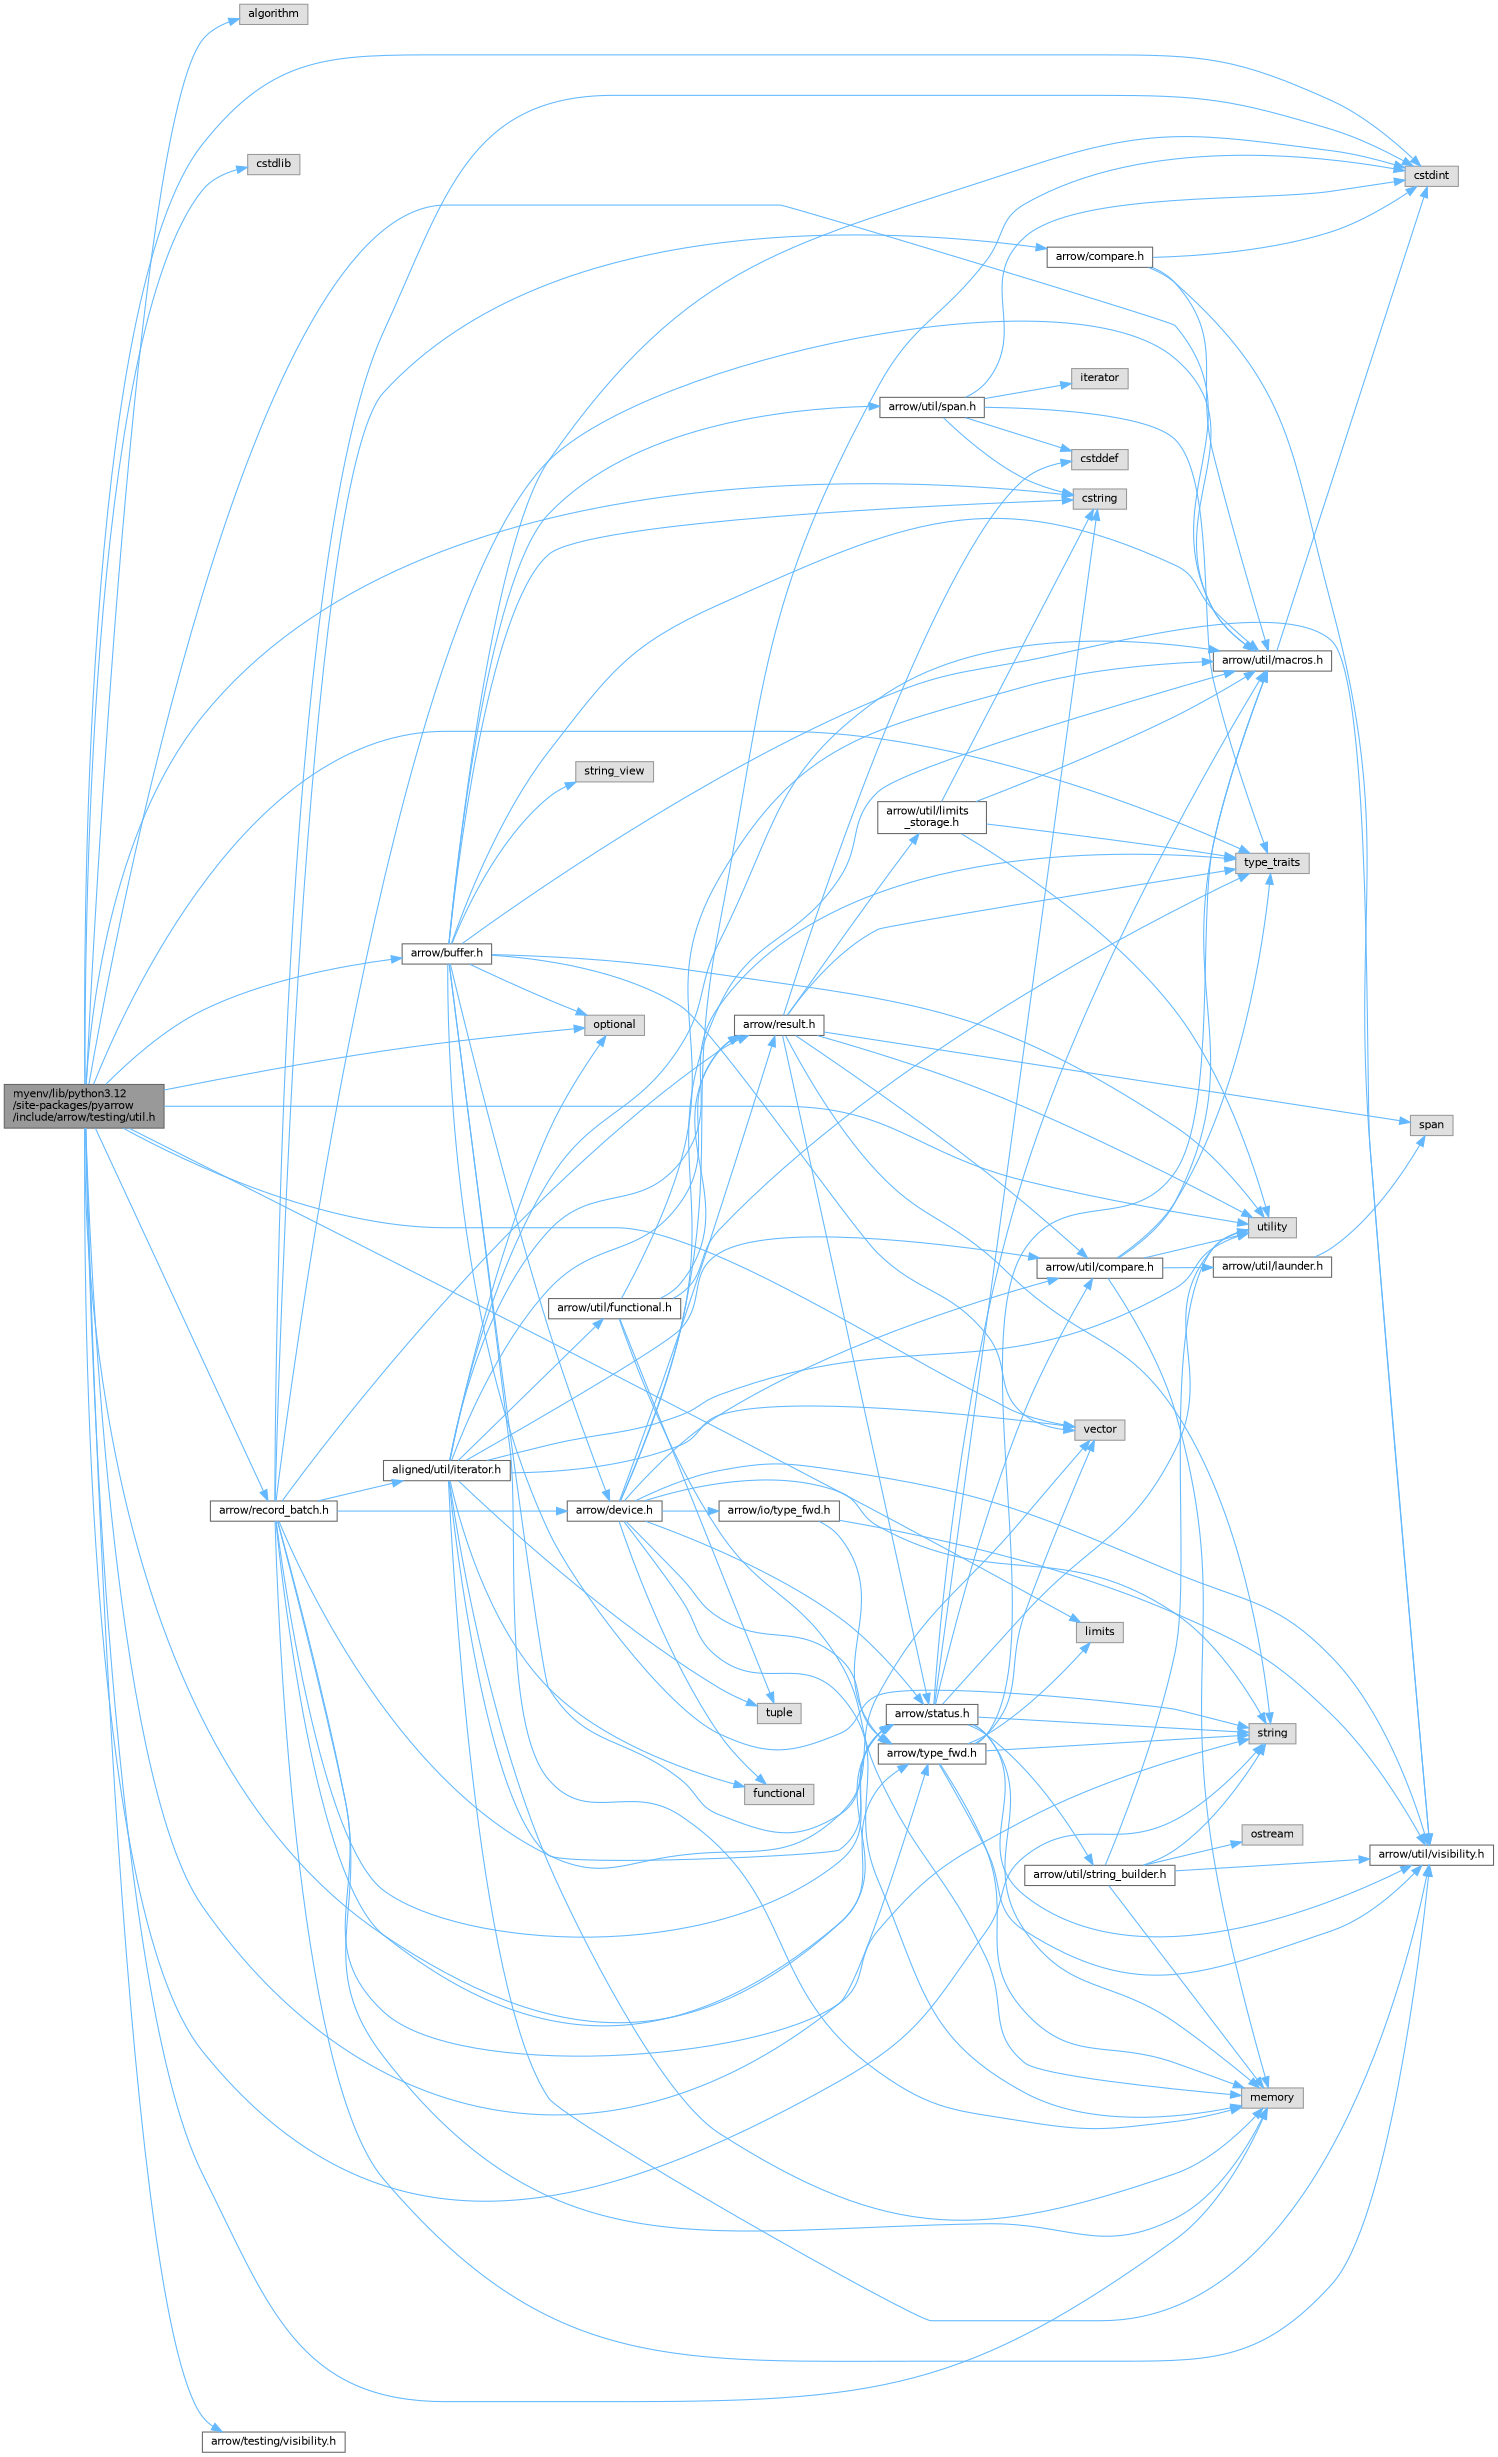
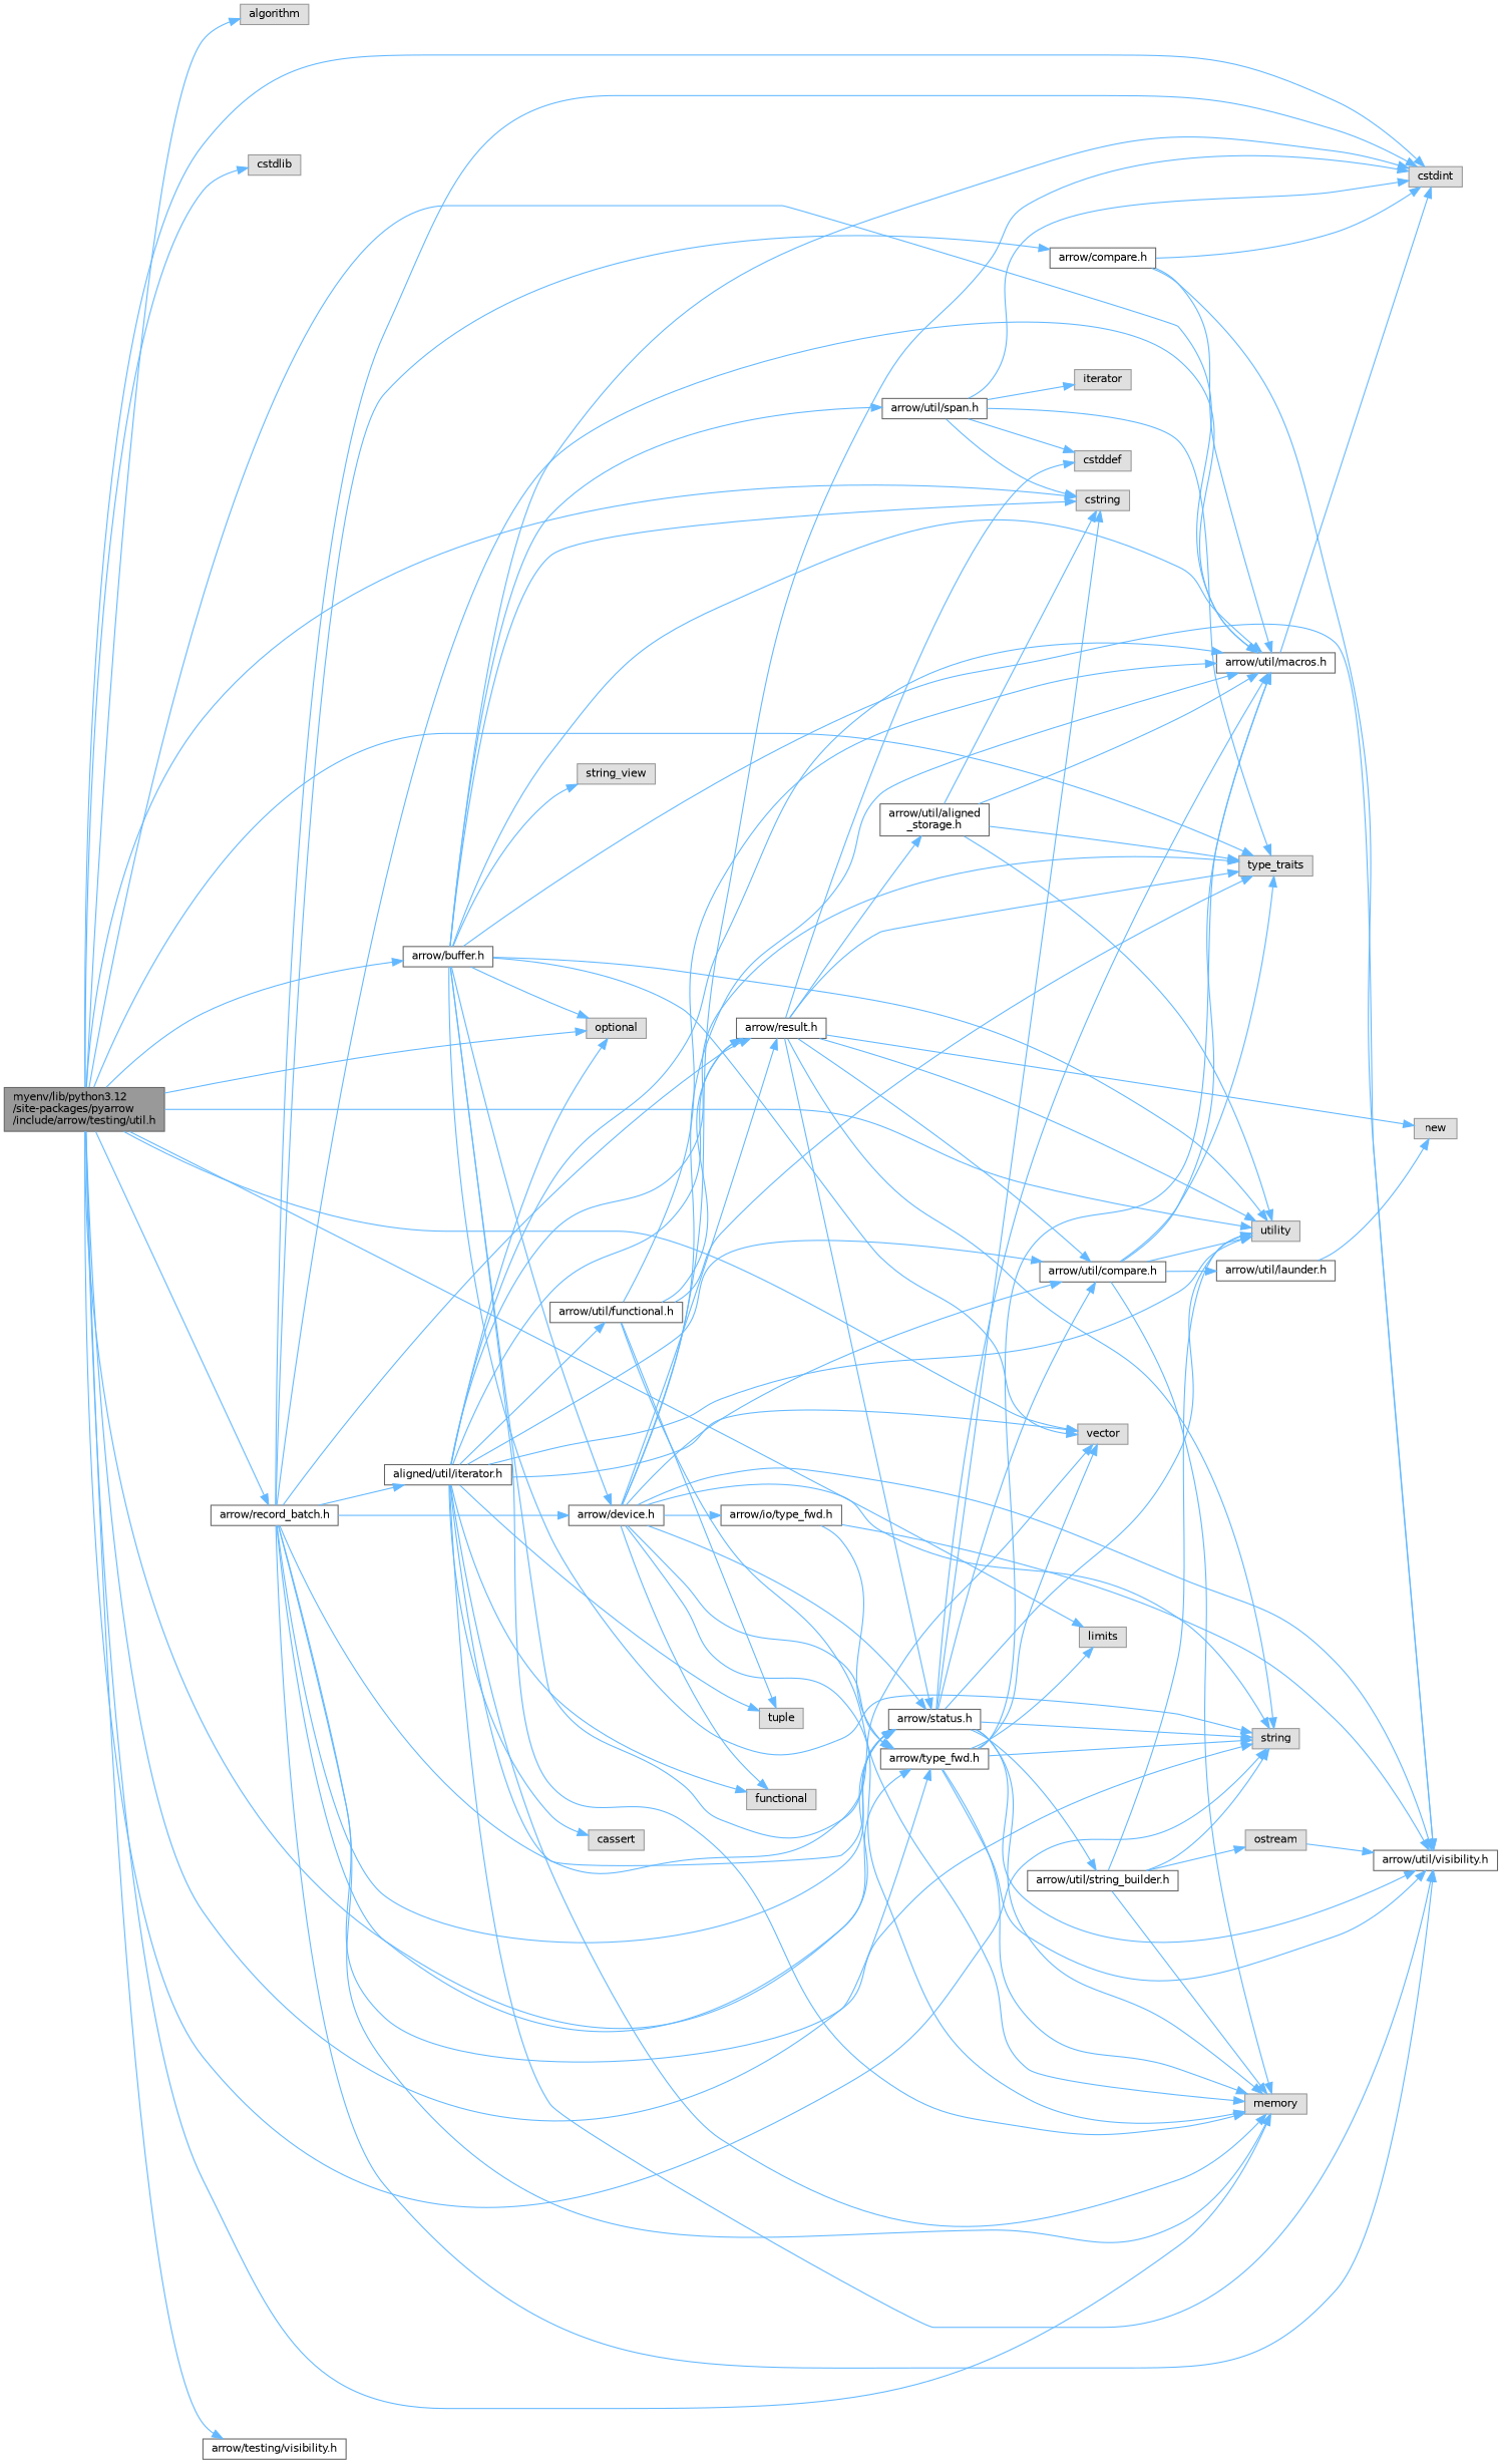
  digraph {
    rankdir=LR
    node [color=grey60 fillcolor="#E0E0E0" fontname=Helvetica fontsize=10 shape=box style=filled]
    edge [color=steelblue1 fontname=Helvetica fontsize=10 labelfontname=Helvetica labelfontsize=10 style=solid]
    n1 [color=gray40 fillcolor=grey60 fontcolor=black height=0.2 label="myenv/lib/python3.12\l/site-packages/pyarrow\l/include/arrow/testing/util.h" width=0.4]
    n2 [height=0.2 label=algorithm width=0.4]
    n3 [height=0.2 label=cstdint width=0.4]
    n4 [height=0.2 label=cstdlib width=0.4]
    n5 [height=0.2 label=cstring width=0.4]
    n6 [height=0.2 label=limits width=0.4]
    n7 [height=0.2 label=memory width=0.4]
    n8 [height=0.2 label=optional width=0.4]
    n9 [height=0.2 label=string width=0.4]
    n10 [height=0.2 label=type_traits width=0.4]
    n11 [height=0.2 label=utility width=0.4]
    n12 [height=0.2 label=vector width=0.4]
    n13 [color=grey40 fillcolor=white height=0.2 label="arrow/buffer.h" width=0.4]
    n14 [color=grey40 fillcolor=white height=0.2 label="arrow/type_fwd.h" width=0.4]
    n15 [color=grey40 fillcolor=white height=0.2 label="arrow/util/macros.h" width=0.4]
    n16 [color=grey40 fillcolor=white height=0.2 label="arrow/status.h" width=0.4]
    n17 [color=grey40 fillcolor=white height=0.2 label="arrow/record_batch.h" width=0.4]
    n18 [color=grey40 fillcolor=white height=0.2 label="arrow/testing/visibility.h" width=0.4]
    n19 [height=0.2 label=string_view width=0.4]
    n20 [color=grey40 fillcolor=white height=0.2 label="arrow/device.h" width=0.4]
    n21 [color=grey40 fillcolor=white height=0.2 label="arrow/util/visibility.h" width=0.4]
    n22 [color=grey40 fillcolor=white height=0.2 label="arrow/util/span.h" width=0.4]
    n23 [color=grey40 fillcolor=white height=0.2 label="arrow/util/compare.h" width=0.4]
    n24 [color=grey40 fillcolor=white height=0.2 label="arrow/util/string_builder.h" width=0.4]
    n25 [color=grey40 fillcolor=white height=0.2 label="arrow/result.h" width=0.4]
    n26 [color=grey40 fillcolor=white height=0.2 label="arrow/compare.h" width=0.4]
    n27 [color=grey40 fillcolor=white height=0.2 label="aligned/util/iterator.h" width=0.4]
    n28 [height=0.2 label=functional width=0.4]
    n29 [color=grey40 fillcolor=white height=0.2 label="arrow/io/type_fwd.h" width=0.4]
    n30 [height=0.2 label=cstddef width=0.4]
    n31 [height=0.2 label=iterator width=0.4]
-   n32 [height=0.2 label=span width=0.4]
-   n33 [color=grey40 fillcolor=white height=0.2 label="arrow/util/limits\l_storage.h" width=0.4]
+   n32 [height=0.2 label=new width=0.4]
+   n33 [color=grey40 fillcolor=white height=0.2 label="arrow/util/aligned\l_storage.h" width=0.4]
    n34 [color=grey40 fillcolor=white height=0.2 label="arrow/util/launder.h" width=0.4]
    n35 [height=0.2 label=ostream width=0.4]
+   n36 [height=0.2 label=cassert width=0.4]
    n37 [height=0.2 label=tuple width=0.4]
    n38 [color=grey40 fillcolor=white height=0.2 label="arrow/util/functional.h" width=0.4]
    n1 -> n2
    n1 -> n3
    n1 -> n4
    n1 -> n5
    n1 -> n6
    n1 -> n7
    n1 -> n8
    n1 -> n9
    n1 -> n10
    n1 -> n11
    n1 -> n12
    n1 -> n13
    n1 -> n14
    n1 -> n15
    n1 -> n16
    n1 -> n17
    n1 -> n18
    n13 -> n3
    n13 -> n5
    n13 -> n7
    n13 -> n8
    n13 -> n9
    n13 -> n11
    n13 -> n12
    n13 -> n15
    n13 -> n16
    n13 -> n19
    n13 -> n20
    n13 -> n21
    n13 -> n22
    n14 -> n6
    n14 -> n7
    n14 -> n9
    n14 -> n12
    n14 -> n15
    n14 -> n21
    n15 -> n3
    n16 -> n5
    n16 -> n7
    n16 -> n9
    n16 -> n11
    n16 -> n15
    n16 -> n21
    n16 -> n23
    n16 -> n24
    n17 -> n3
    n17 -> n7
    n17 -> n9
    n17 -> n12
    n17 -> n14
    n17 -> n15
    n17 -> n16
    n17 -> n20
    n17 -> n21
    n17 -> n25
    n17 -> n26
    n17 -> n27
    n20 -> n3
    n20 -> n7
    n20 -> n9
    n20 -> n14
    n20 -> n15
    n20 -> n16
    n20 -> n21
    n20 -> n23
    n20 -> n25
    n20 -> n28
    n20 -> n29
    n22 -> n3
    n22 -> n5
    n22 -> n10
    n22 -> n30
    n22 -> n31
    n23 -> n7
    n23 -> n10
    n23 -> n11
    n23 -> n15
    n23 -> n34
    n24 -> n7
    n24 -> n9
    n24 -> n11
-   n24 -> n21
+   n35 -> n21
    n24 -> n35
    n25 -> n9
    n25 -> n10
    n25 -> n11
    n25 -> n16
    n25 -> n23
    n25 -> n30
    n25 -> n32
    n25 -> n33
    n26 -> n3
    n26 -> n15
    n26 -> n21
    n27 -> n7
    n27 -> n8
    n27 -> n10
    n27 -> n11
    n27 -> n12
    n27 -> n15
    n27 -> n16
    n27 -> n21
    n27 -> n23
    n27 -> n25
    n27 -> n28
+   n27 -> n36
    n27 -> n37
    n27 -> n38
    n29 -> n14
    n29 -> n21
    n33 -> n5
    n33 -> n10
    n33 -> n11
    n33 -> n15
    n34 -> n32
    n38 -> n7
    n38 -> n10
    n38 -> n15
    n38 -> n25
    n38 -> n37
  }
